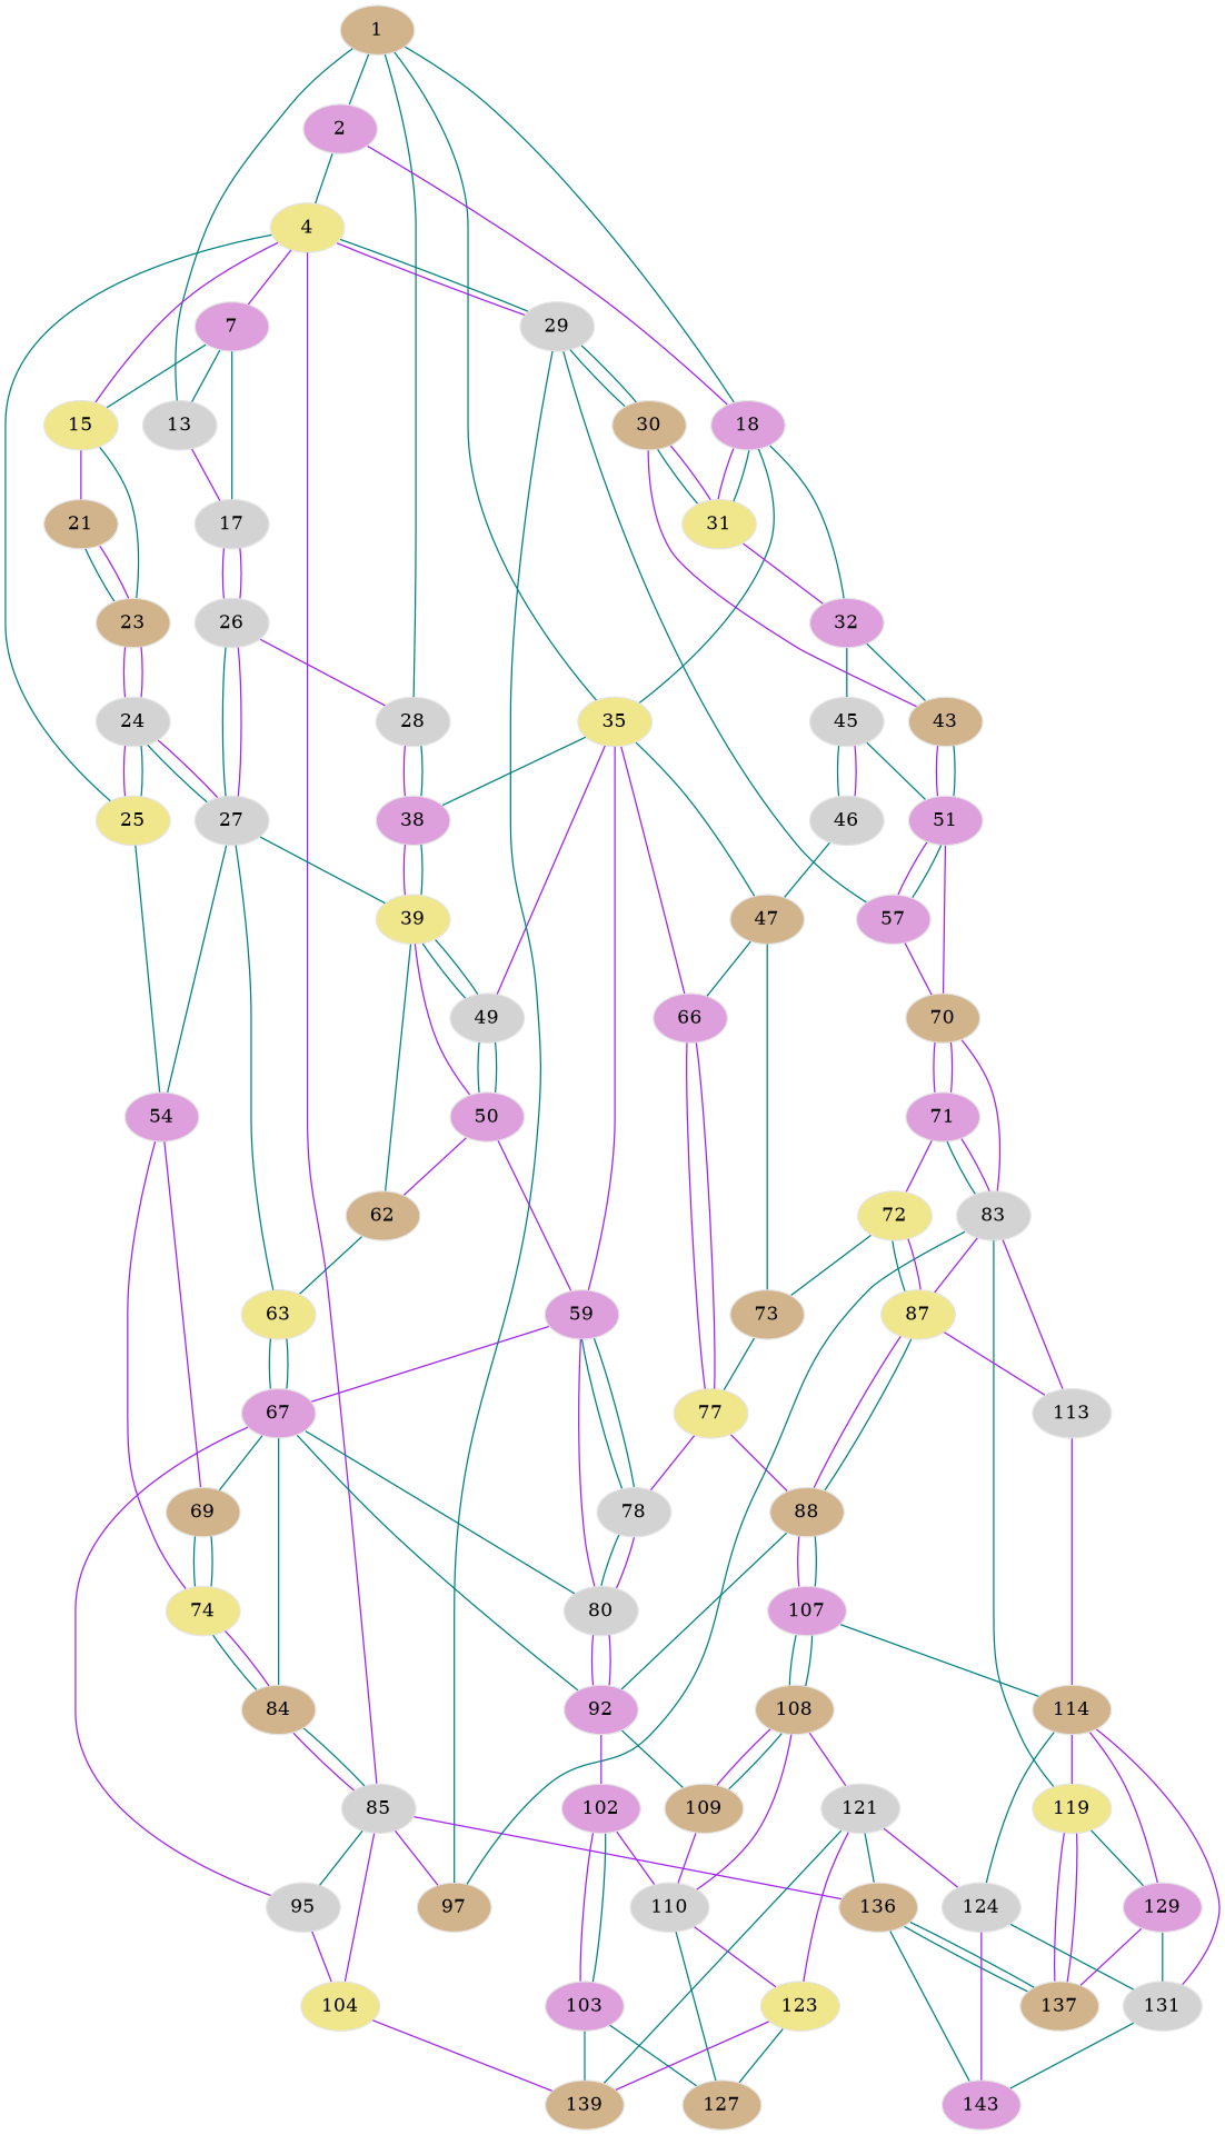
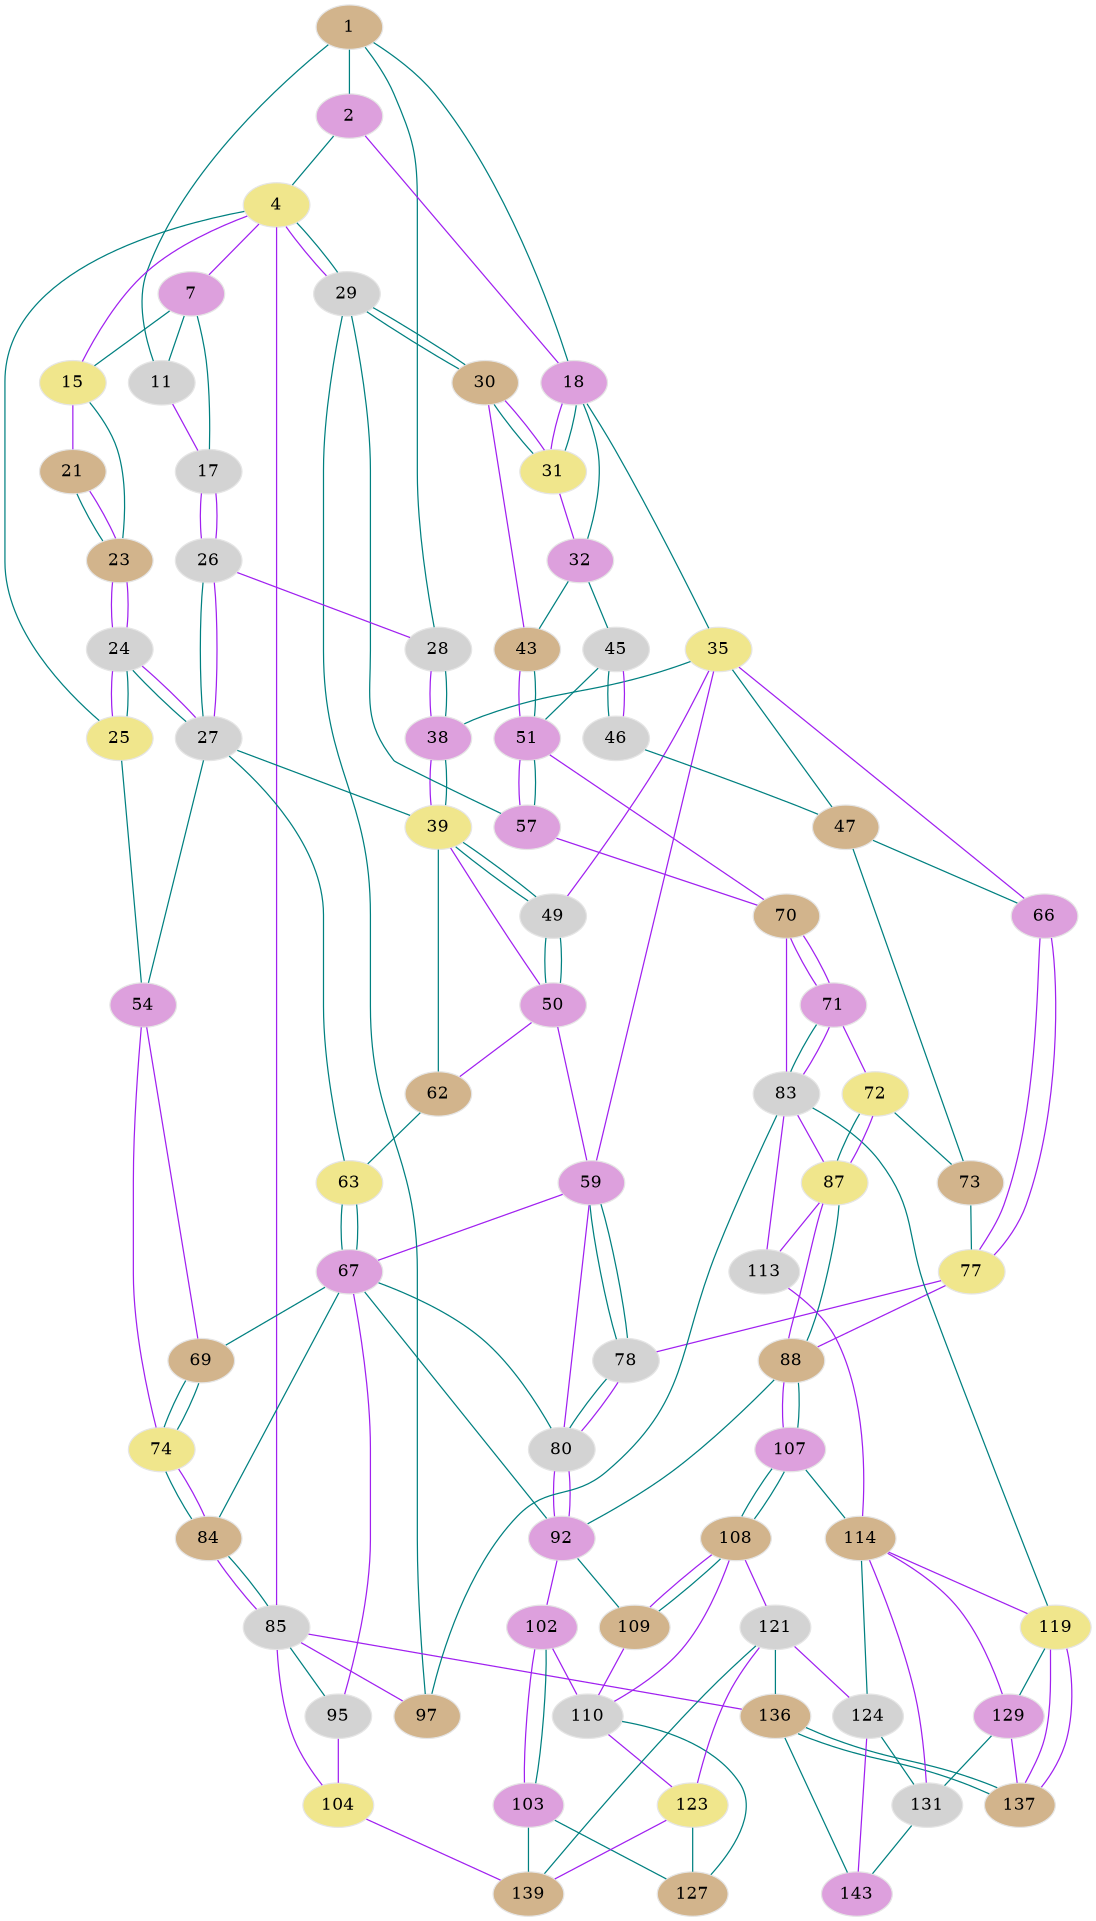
  graph {
    node [color=gray90 fillcolor=tan style=filled]
    edge [color=teal]
    1 [super="+8"]
    2 [fillcolor=plum super="+3"]
-   11 [fillcolor=lightgrey label=13]
+   11 [fillcolor=lightgrey]
    18 [fillcolor=plum super="+19"]
    28 [fillcolor=lightgrey]
    35 [fillcolor=khaki super="+36+48"]
    4 [fillcolor=khaki super="+5"]
    17 [fillcolor=lightgrey]
    31 [fillcolor=khaki]
    32 [fillcolor=plum super="+33"]
    38 [fillcolor=plum]
    47 [super="+64"]
    49 [fillcolor=lightgrey]
    59 [fillcolor=plum super="+60"]
    66 [fillcolor=plum]
    7 [fillcolor=plum super="+12"]
    15 [fillcolor=khaki super="+22"]
    25 [fillcolor=khaki]
    29 [fillcolor=lightgrey super="+56"]
    85 [fillcolor=lightgrey super="+86"]
    21
    23
    54 [fillcolor=plum super="+55"]
    30
    57 [fillcolor=plum]
    97
    95 [fillcolor=lightgrey super="+105"]
    104 [fillcolor=khaki super="+134"]
    136 [super="+145"]
    26 [fillcolor=lightgrey]
    24 [fillcolor=lightgrey]
    27 [fillcolor=lightgrey super="+42"]
    43
    45 [fillcolor=lightgrey]
    39 [fillcolor=khaki super="+40"]
    63 [fillcolor=khaki]
    69
    74 [fillcolor=khaki]
    50 [fillcolor=plum super="+61"]
    62
    67 [fillcolor=plum super="+68+76"]
    70 [super="+82"]
    51 [fillcolor=plum super="+52"]
    46 [fillcolor=lightgrey]
    73
    78 [fillcolor=lightgrey]
    80 [fillcolor=lightgrey super="+81"]
    77 [fillcolor=khaki super="+79"]
    71 [fillcolor=plum]
    83 [fillcolor=lightgrey super="+90"]
    84
    92 [fillcolor=plum super="+99"]
    88 [super="+89"]
    102 [fillcolor=plum]
    109
    72 [fillcolor=khaki]
    87 [fillcolor=khaki super="+91"]
    113 [fillcolor=lightgrey]
    119 [fillcolor=khaki super="+120"]
    107 [fillcolor=plum]
    114 [super="+115"]
    129 [fillcolor=plum super="+144"]
    137
    139
    143 [fillcolor=plum]
    108 [super="+118"]
    103 [fillcolor=plum super="+128"]
    110 [fillcolor=lightgrey super="+111"]
    127
    123 [fillcolor=khaki super="+133"]
    121 [fillcolor=lightgrey super="+122+126"]
    124 [fillcolor=lightgrey super="+125"]
    131 [fillcolor=lightgrey super="+132+142"]
    1 -- 2 [weight=2]
    1 -- 11
    1 -- 18
    1 -- 28
-   1 -- 35
    2 -- 18 [color=purple]
    2 -- 4
    11 -- 17 [color=purple]
    18 -- 35
    18 -- 31 [color=purple]
    18 -- 31
    18 -- 32
    28 -- 38 [color=purple]
    28 -- 38
    35 -- 38
    35 -- 47
    35 -- 49 [color=purple]
    35 -- 59 [color=purple]
    35 -- 66 [color=purple]
    4 -- 7 [color=purple]
    4 -- 15 [color=purple]
    4 -- 25
    4 -- 29 [color=purple]
    4 -- 29
    4 -- 85 [color=purple weight=2]
    17 -- 26 [color=purple]
    17 -- 26 [color=purple]
    31 -- 32 [color=purple]
    32 -- 43
    32 -- 45
    38 -- 39 [color=purple]
    38 -- 39
    47 -- 66
    47 -- 73
    49 -- 50
    49 -- 50
    59 -- 67 [color=purple]
    59 -- 78
    59 -- 78
    59 -- 80 [color=purple]
    66 -- 77 [color=purple]
    66 -- 77 [color=purple]
    7 -- 11
    7 -- 17
    7 -- 15
    15 -- 21 [color=purple]
    15 -- 23
    25 -- 54
    29 -- 30
    29 -- 30
    29 -- 57
    29 -- 97
    85 -- 97 [color=purple]
    85 -- 95
    85 -- 104 [color=purple]
    85 -- 136 [color=purple]
    21 -- 23
    21 -- 23 [color=purple]
    23 -- 24 [color=purple]
    23 -- 24 [color=purple]
    54 -- 69 [color=purple]
    54 -- 74 [color=purple]
    30 -- 31
    30 -- 31 [color=purple]
    30 -- 43 [color=purple]
    57 -- 70 [color=purple]
    95 -- 104 [color=purple weight=2]
    104 -- 139 [color=purple]
    136 -- 137
    136 -- 137
    136 -- 143
    26 -- 28 [color=purple]
    26 -- 27
    26 -- 27 [color=purple]
    24 -- 25 [color=purple]
    24 -- 25
    24 -- 27
    24 -- 27 [color=purple]
    27 -- 54
    27 -- 39
    27 -- 63
    43 -- 51 [color=purple]
    43 -- 51
    45 -- 51
    45 -- 46
    45 -- 46 [color=purple]
    39 -- 49
    39 -- 49
    39 -- 50 [color=purple]
    39 -- 62
    63 -- 67
    63 -- 67
    69 -- 74
    69 -- 74
    74 -- 84
    74 -- 84 [color=purple]
    50 -- 59 [color=purple]
    50 -- 62 [color=purple]
    62 -- 63
    67 -- 95 [color=purple weight=2]
    67 -- 69
    67 -- 80
    67 -- 84
    67 -- 92
    70 -- 71 [color=purple]
    70 -- 71 [color=purple]
    70 -- 83 [color=purple]
    51 -- 57 [color=purple]
    51 -- 57
    51 -- 70 [color=purple]
    46 -- 47 [weight=2]
    73 -- 77
    78 -- 80
    78 -- 80 [color=purple]
    80 -- 92 [color=purple]
    80 -- 92 [color=purple]
    77 -- 78 [color=purple]
    77 -- 88 [color=purple]
    71 -- 83
    71 -- 83 [color=purple]
    71 -- 72 [color=purple]
    83 -- 97
    83 -- 87 [color=purple]
    83 -- 113 [color=purple]
    83 -- 119
    84 -- 85 [color=purple]
    84 -- 85
    92 -- 102 [color=purple]
    92 -- 109
    88 -- 92
    88 -- 107 [color=purple]
    88 -- 107
    102 -- 103 [color=purple]
    102 -- 103
    102 -- 110 [color=purple]
    109 -- 110 [color=purple]
    72 -- 73
    72 -- 87
    72 -- 87 [color=purple]
    87 -- 88 [color=purple]
    87 -- 88
    87 -- 113 [color=purple]
    113 -- 114 [color=purple]
    119 -- 129
    119 -- 137 [color=purple]
    119 -- 137 [color=purple]
    107 -- 114
    107 -- 108
    107 -- 108
    114 -- 119 [color=purple]
    114 -- 129 [color=purple]
    114 -- 124
    114 -- 131 [color=purple]
    129 -- 137 [color=purple]
    129 -- 131
    108 -- 109 [color=purple]
    108 -- 109
    108 -- 110 [color=purple]
    108 -- 121 [color=purple]
    103 -- 139 [weight=2]
    103 -- 127
    110 -- 127
    110 -- 123 [color=purple]
    123 -- 139 [color=purple]
    123 -- 127
    121 -- 136
    121 -- 139
    121 -- 123 [color=purple weight=2]
    121 -- 124 [color=purple]
    124 -- 143 [color=purple]
    124 -- 131 [weight=2]
    131 -- 143
  }
